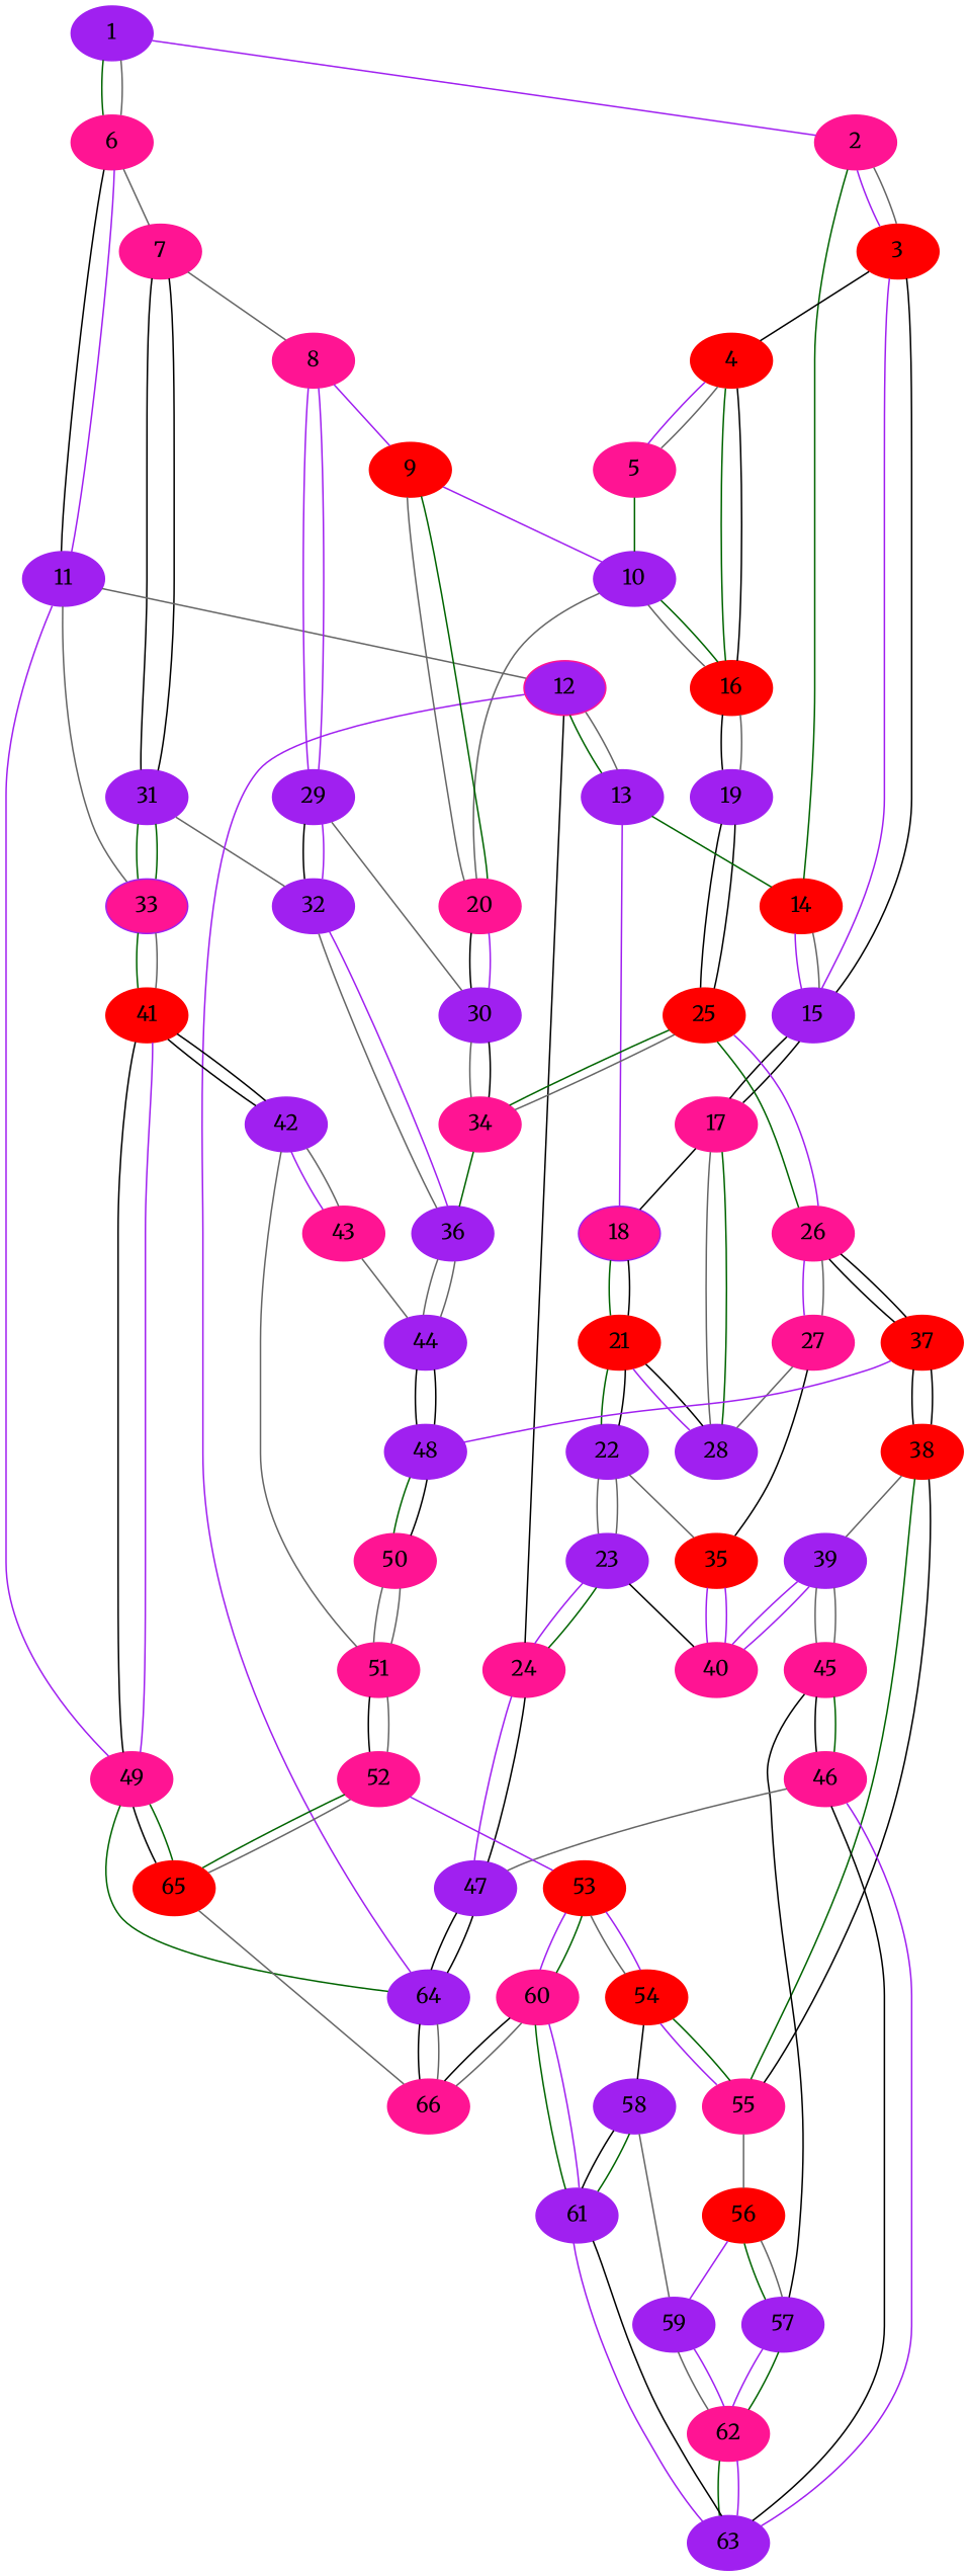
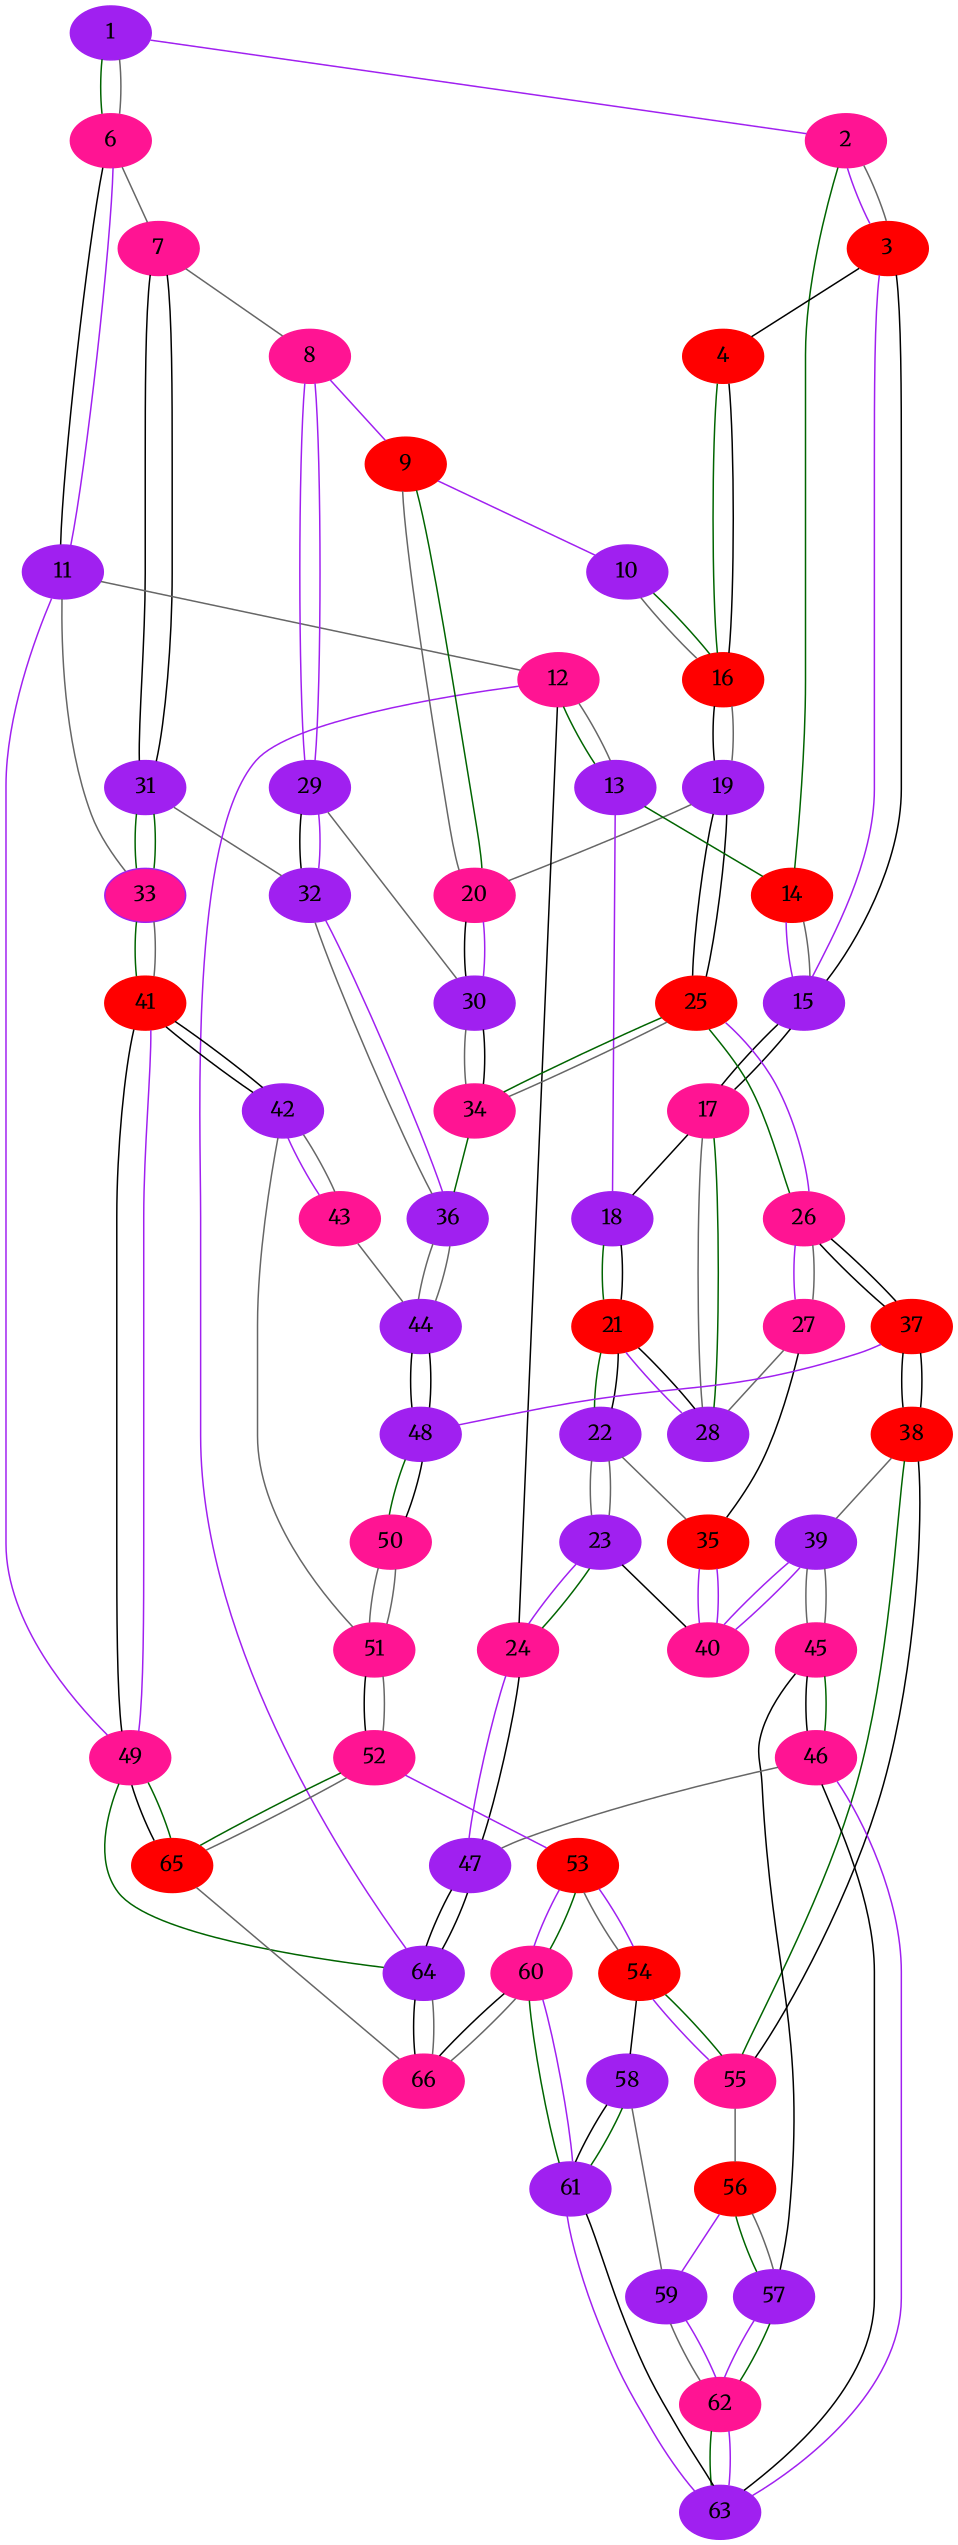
  graph {
    fontname=Merriweather
    node [color=purple fontname=Merriweather style=filled]
    edge [color=gray40 fontname=Merriweather]
    2 [color=deeppink]
    1
    6 [color=deeppink]
    3 [color=red]
    14 [color=red]
    7 [color=deeppink]
    11
    4 [color=red]
    15
-   5 [color=deeppink]
    16 [color=red]
    17 [color=deeppink]
    10
    19
    8 [color=deeppink]
    31
-   12 [color=deeppink fillcolor=purple]
+   12 [color=deeppink]
    33 [fillcolor=deeppink]
    49 [color=deeppink]
    9 [color=red]
    29
    32
    20 [color=deeppink]
    30
    13
    24 [color=deeppink]
    64
    41 [color=red]
    65 [color=red]
-   18 [fillcolor=deeppink]
+   18
    47
    66 [color=deeppink]
    21 [color=red]
    28
    25 [color=red]
    22
    26 [color=deeppink]
    34 [color=deeppink]
    23
    35 [color=red]
    40 [color=deeppink]
    27 [color=deeppink]
    37 [color=red]
    36
    38 [color=red]
    48
    44
    42
    39
    55 [color=deeppink]
    50 [color=deeppink]
    45 [color=deeppink]
    56 [color=red]
    46 [color=deeppink]
    57
    43 [color=deeppink]
    51 [color=deeppink]
    52 [color=deeppink]
    63
    62 [color=deeppink]
    53 [color=red]
    54 [color=red]
    60 [color=deeppink]
    58
    61
    59
    2 -- 3 [color=purple]
    2 -- 3
    2 -- 14 [color=darkgreen]
    1 -- 2 [color=purple]
    1 -- 6 [color=darkgreen]
    1 -- 6
    6 -- 7
    6 -- 11 [color=black]
    6 -- 11 [color=purple]
    3 -- 4 [color=black]
    3 -- 15 [color=purple]
    3 -- 15 [color=black]
    14 -- 15 [color=purple]
    14 -- 15
    7 -- 8
    7 -- 31 [color=black]
    7 -- 31 [color=black]
    11 -- 12
    11 -- 33
    11 -- 49 [color=purple]
-   4 -- 5 [color=purple]
-   4 -- 5
    4 -- 16 [color=darkgreen]
    4 -- 16 [color=black]
    15 -- 17 [color=black]
    15 -- 17 [color=black]
-   5 -- 10 [color=darkgreen]
    16 -- 19 [color=black]
    16 -- 19
    17 -- 18 [color=black]
    17 -- 28
    17 -- 28 [color=darkgreen]
    10 -- 16
    10 -- 16 [color=darkgreen]
-   10 -- 20
+   19 -- 20
    19 -- 25 [color=black]
    19 -- 25 [color=black]
    8 -- 9 [color=purple]
    8 -- 29 [color=purple]
    8 -- 29 [color=purple]
    31 -- 33 [color=darkgreen]
    31 -- 33 [color=darkgreen]
    31 -- 32
    12 -- 13 [color=darkgreen]
    12 -- 13
    12 -- 24 [color=black]
    12 -- 64 [color=purple]
    33 -- 41 [color=darkgreen]
    33 -- 41
    49 -- 64 [color=darkgreen]
    49 -- 65 [color=black]
    49 -- 65 [color=darkgreen]
    9 -- 10 [color=purple]
    9 -- 20
    9 -- 20 [color=darkgreen]
    29 -- 32 [color=black]
    29 -- 32 [color=purple]
    29 -- 30
    32 -- 36
    32 -- 36 [color=purple]
    20 -- 30 [color=black]
    20 -- 30 [color=purple]
    30 -- 34
    30 -- 34 [color=black]
    13 -- 14 [color=darkgreen]
    13 -- 18 [color=purple]
    24 -- 47 [color=purple]
    24 -- 47 [color=black]
    64 -- 66 [color=black]
    64 -- 66
    41 -- 49 [color=black]
    41 -- 49 [color=purple]
    41 -- 42 [color=black]
    41 -- 42 [color=black]
    65 -- 66
    18 -- 21 [color=darkgreen]
    18 -- 21 [color=black]
    47 -- 64 [color=black]
    47 -- 64 [color=black]
    21 -- 28 [color=purple]
    21 -- 28 [color=black]
    21 -- 22 [color=darkgreen]
    21 -- 22 [color=black]
    25 -- 26 [color=darkgreen]
    25 -- 26 [color=purple]
    25 -- 34 [color=darkgreen]
    25 -- 34
    22 -- 23
    22 -- 23
    22 -- 35
    26 -- 27 [color=purple]
    26 -- 27
    26 -- 37 [color=black]
    26 -- 37 [color=black]
    34 -- 36 [color=darkgreen]
    23 -- 24 [color=purple]
    23 -- 24 [color=darkgreen]
    23 -- 40 [color=black]
    35 -- 40 [color=purple]
    35 -- 40 [color=purple]
    27 -- 28
    27 -- 35 [color=black]
    37 -- 38 [color=black]
    37 -- 38 [color=black]
    37 -- 48 [color=purple]
    36 -- 44
    36 -- 44
    38 -- 39
    38 -- 55 [color=darkgreen]
    38 -- 55 [color=black]
    48 -- 50 [color=darkgreen]
    48 -- 50 [color=black]
    44 -- 48 [color=black]
    44 -- 48 [color=black]
    42 -- 43 [color=purple]
    42 -- 43
    42 -- 51
    39 -- 40 [color=purple]
    39 -- 40 [color=purple]
    39 -- 45
    39 -- 45
    55 -- 56
    50 -- 51
    50 -- 51
    45 -- 46 [color=black]
    45 -- 46 [color=darkgreen]
    45 -- 57 [color=black]
    56 -- 57 [color=darkgreen]
    56 -- 57
    56 -- 59 [color=purple]
    46 -- 47
    46 -- 63 [color=black]
    46 -- 63 [color=purple]
    57 -- 62 [color=purple]
    57 -- 62 [color=darkgreen]
    43 -- 44
    51 -- 52 [color=black]
    51 -- 52
    52 -- 65 [color=darkgreen]
    52 -- 65
    52 -- 53 [color=purple]
    62 -- 63 [color=darkgreen]
    62 -- 63 [color=purple]
    53 -- 54
    53 -- 54 [color=purple]
    53 -- 60 [color=purple]
    53 -- 60 [color=darkgreen]
    54 -- 55 [color=purple]
    54 -- 55 [color=darkgreen]
    54 -- 58 [color=black]
    60 -- 66 [color=black]
    60 -- 66
    60 -- 61 [color=darkgreen]
    60 -- 61 [color=purple]
    58 -- 61 [color=black]
    58 -- 61 [color=darkgreen]
    58 -- 59
    61 -- 63 [color=purple]
    61 -- 63 [color=black]
    59 -- 62
    59 -- 62 [color=purple]
  }
